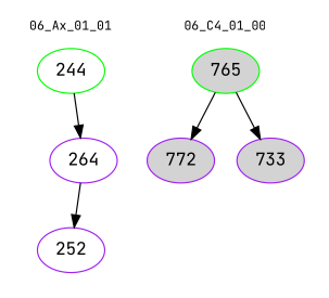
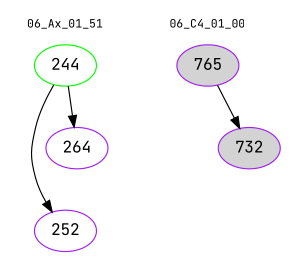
  digraph {
    fontname="JetBrains Mono"
    node [color=purple fillcolor=white fontname="JetBrains Mono" style=filled]
    edge [color=black fontname="JetBrains Mono"]
    n1 [color=green label=244]
    n2 [label=252]
    n3 [label=264]
-   n4 [color=green fillcolor=lightgrey label=765]
-   n5 [fillcolor=lightgrey label=772]
-   n6 [fillcolor=lightgrey label=733]
+   n4 [fillcolor=lightgrey label=765]
+   n6 [fillcolor=lightgrey label=732]
    subgraph cluster_1 {
      color=white
      fontsize=10
-     label="06_Ax_01_01"
+     label="06_Ax_01_51"
      n1
      n2
      n3
    }
    subgraph cluster_2 {
      color=white
      fontsize=10
      label="06_C4_01_00"
      n4
-     n5
      n6
    }
-   n3 -> n2
+   n1 -> n2
    n1 -> n3
-   n4 -> n5
    n4 -> n6
  }
